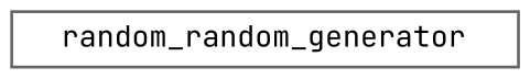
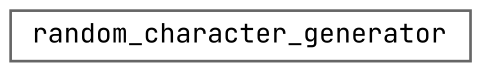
  digraph {
    rankdir=LR
    fontname="JetBrains Mono"
-   n1 [color=grey40 fillcolor=white fontname="JetBrains Mono" fontsize=10 height=0.2 label=random_random_generator shape=box style=filled width=0.4]
+   n1 [color=grey40 fillcolor=white fontname="JetBrains Mono" fontsize=10 height=0.2 label=random_character_generator shape=box style=filled width=0.4]
  }
